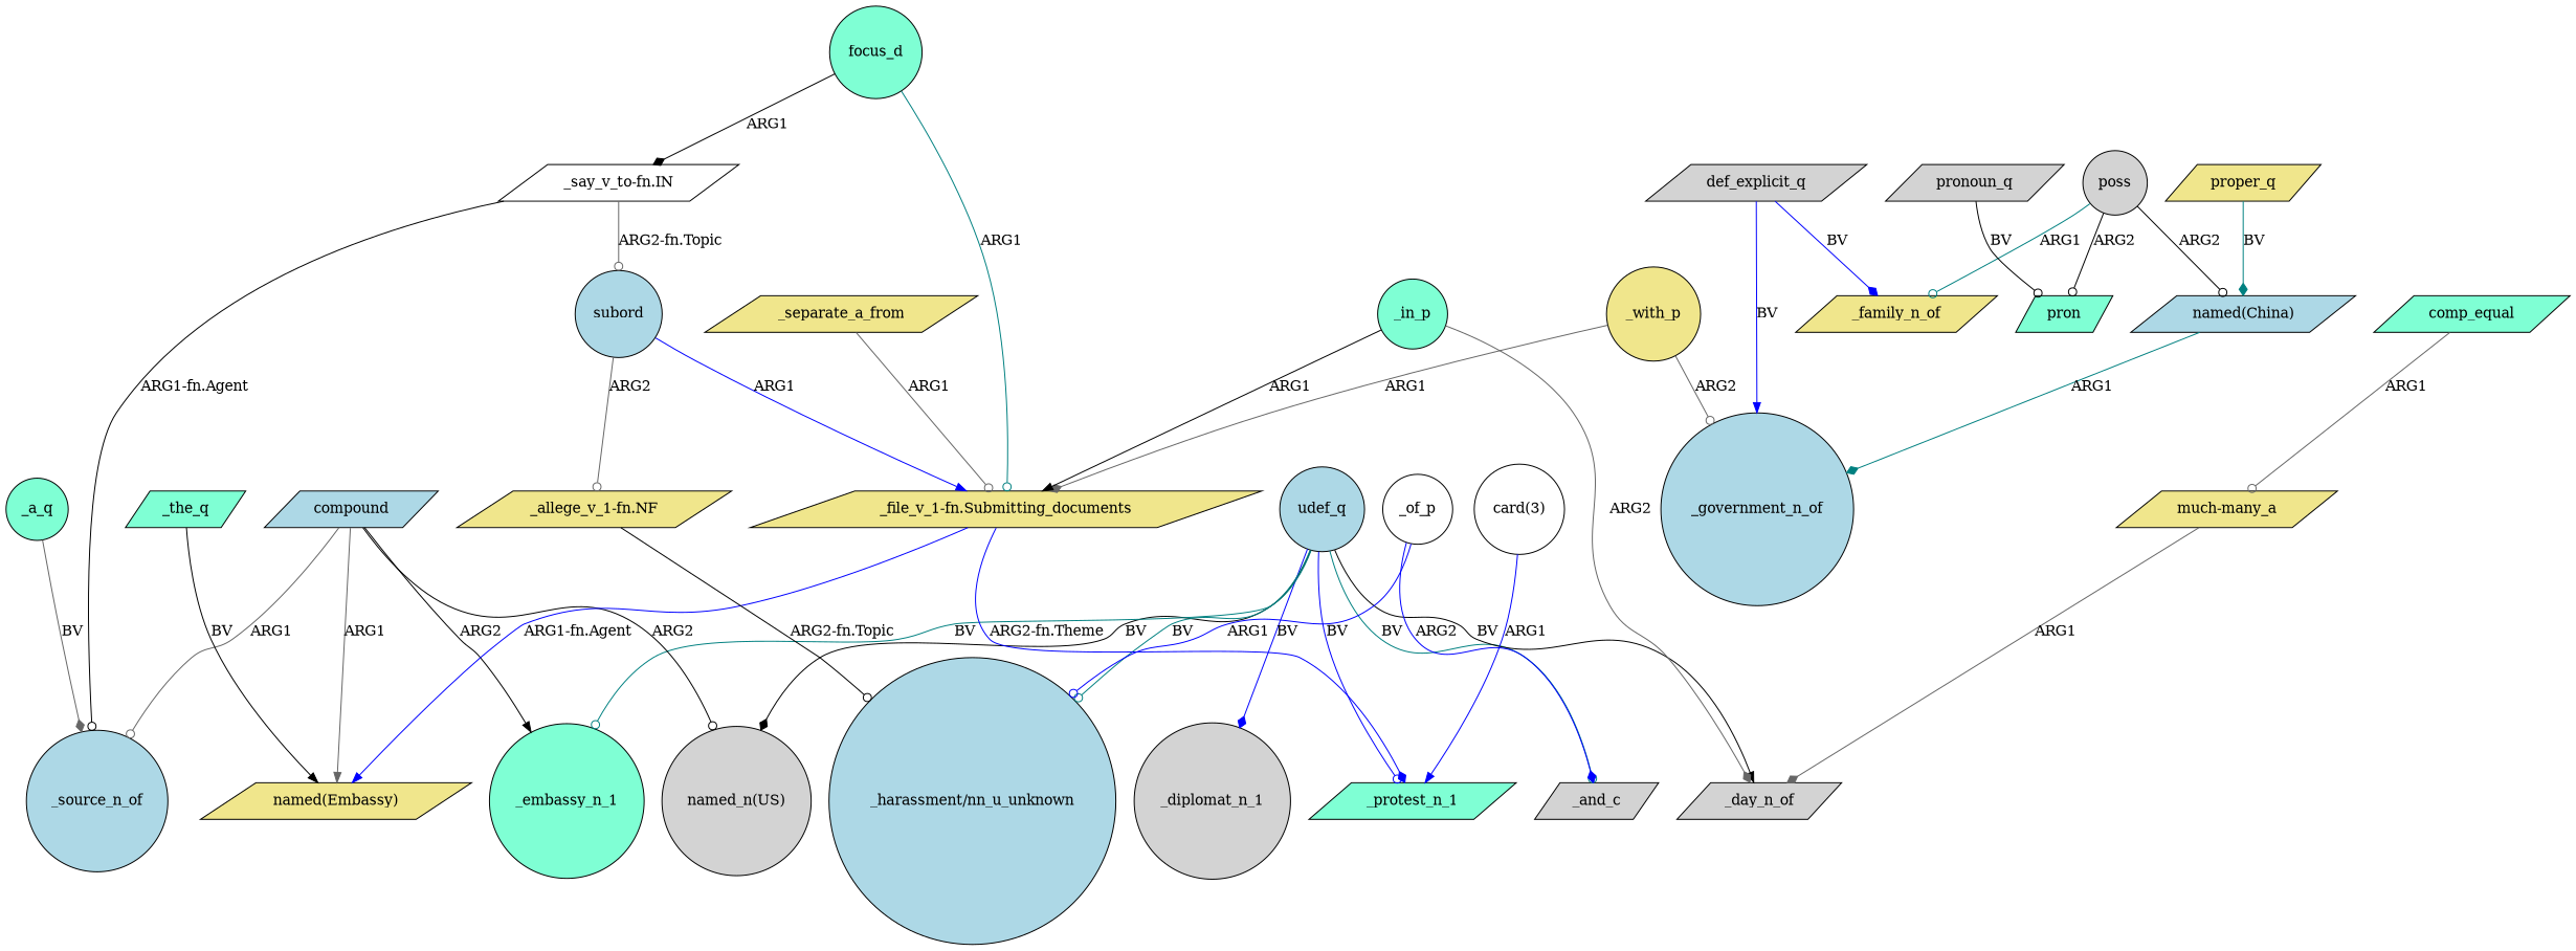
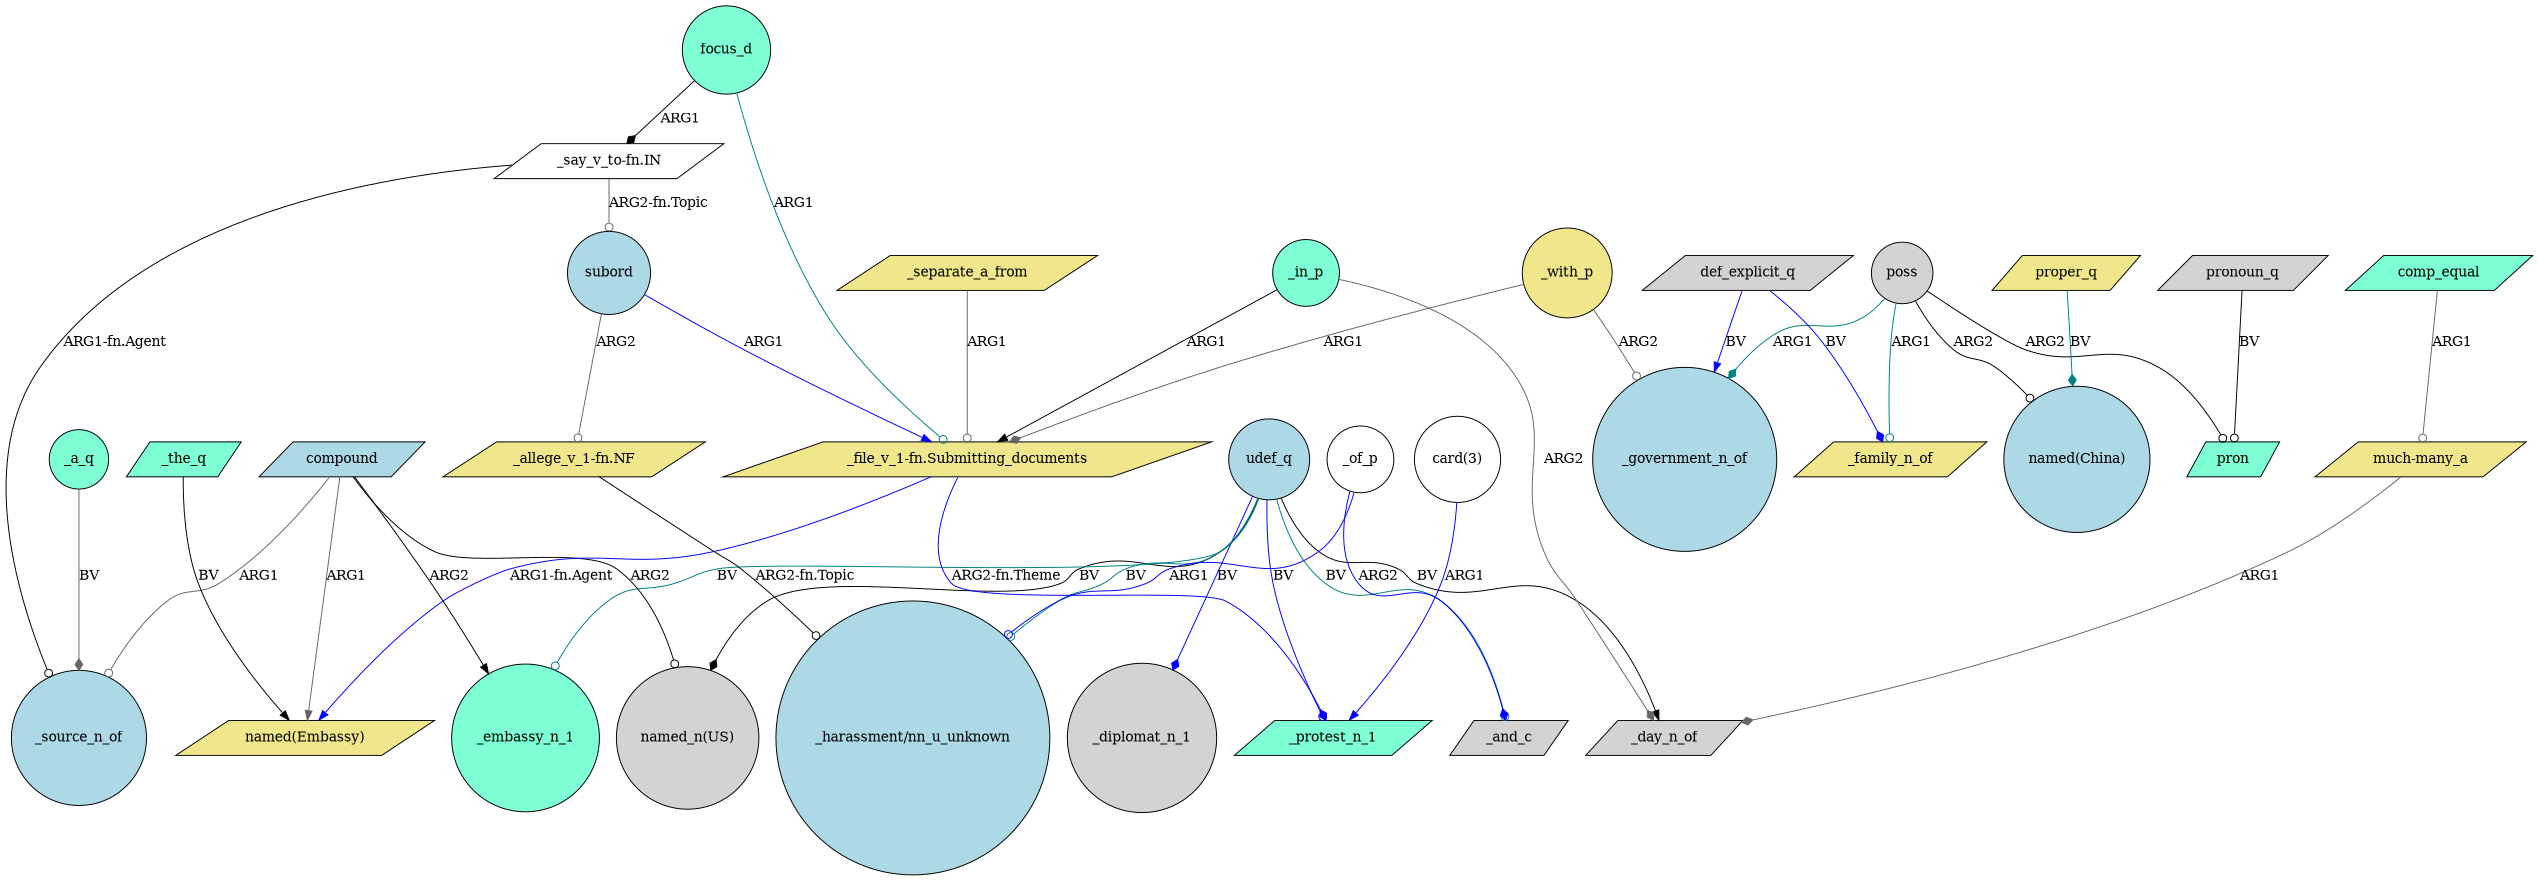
  digraph {
    node [fillcolor=aquamarine shape=parallelogram style=filled]
    edge [arrowhead=odot color=black]
    udef_q [fillcolor=lightblue shape=circle]
    "named_n(US)" [fillcolor=lightgrey shape=circle]
    _diplomat_n_1 [fillcolor=lightgrey shape=circle]
    "_harassment/nn_u_unknown" [fillcolor=lightblue shape=circle]
    _and_c [fillcolor=lightgrey]
    _day_n_of [fillcolor=lightgrey]
    _protest_n_1
    _embassy_n_1 [shape=circle]
    compound [fillcolor=lightblue]
    _source_n_of [fillcolor=lightblue shape=circle]
    "named(Embassy)" [fillcolor=khaki]
    poss [fillcolor=lightgrey shape=circle]
    pron
    _government_n_of [fillcolor=lightblue shape=circle]
    _family_n_of [fillcolor=khaki]
-   "named(China)" [fillcolor=lightblue]
+   "named(China)" [fillcolor=lightblue shape=circle]
    subord [fillcolor=lightblue shape=circle]
    "_file_v_1-fn.Submitting_documents" [fillcolor=khaki]
    "_allege_v_1-fn.NF" [fillcolor=khaki]
    "_say_v_to-fn.IN" [fillcolor=white]
    comp_equal
    "much-many_a" [fillcolor=khaki]
    _of_p [fillcolor=white shape=circle]
    _with_p [fillcolor=khaki shape=circle]
    focus_d [shape=circle]
    _in_p [shape=circle]
    def_explicit_q [fillcolor=lightgrey]
    pronoun_q [fillcolor=lightgrey]
    _the_q
    _a_q [shape=circle]
    _separate_a_from [fillcolor=khaki]
    proper_q [fillcolor=khaki]
    "card(3)" [fillcolor=white shape=circle]
    udef_q -> "named_n(US)" [arrowhead=diamond label=BV]
    udef_q -> _diplomat_n_1 [arrowhead=diamond color=blue label=BV]
    udef_q -> "_harassment/nn_u_unknown" [color=teal label=BV]
    udef_q -> _and_c [color=teal label=BV]
    udef_q -> _day_n_of [arrowhead=normal label=BV]
    udef_q -> _protest_n_1 [color=blue label=BV]
    udef_q -> _embassy_n_1 [color=teal label=BV]
    compound -> "named_n(US)" [label=ARG2]
    compound -> _embassy_n_1 [arrowhead=normal label=ARG2]
    compound -> _source_n_of [color=gray40 label=ARG1]
    compound -> "named(Embassy)" [arrowhead=normal color=gray40 label=ARG1]
    poss -> pron [label=ARG2]
-   "named(China)" -> _government_n_of [arrowhead=diamond color=teal label=ARG1]
+   poss -> _government_n_of [arrowhead=diamond color=teal label=ARG1]
    poss -> _family_n_of [color=teal label=ARG1]
    poss -> "named(China)" [label=ARG2]
    subord -> "_file_v_1-fn.Submitting_documents" [arrowhead=normal color=blue label=ARG1]
    subord -> "_allege_v_1-fn.NF" [color=gray40 label=ARG2]
    "_file_v_1-fn.Submitting_documents" -> _protest_n_1 [arrowhead=diamond color=blue label="ARG2-fn.Theme"]
    "_file_v_1-fn.Submitting_documents" -> "named(Embassy)" [arrowhead=normal color=blue label="ARG1-fn.Agent"]
    "_allege_v_1-fn.NF" -> "_harassment/nn_u_unknown" [label="ARG2-fn.Topic"]
    "_say_v_to-fn.IN" -> _source_n_of [label="ARG1-fn.Agent"]
    "_say_v_to-fn.IN" -> subord [color=gray40 label="ARG2-fn.Topic"]
    comp_equal -> "much-many_a" [color=gray40 label=ARG1]
    "much-many_a" -> _day_n_of [arrowhead=diamond color=gray40 label=ARG1]
    _of_p -> "_harassment/nn_u_unknown" [color=blue label=ARG1]
    _of_p -> _and_c [arrowhead=diamond color=blue label=ARG2]
    _with_p -> _government_n_of [color=gray40 label=ARG2]
    _with_p -> "_file_v_1-fn.Submitting_documents" [arrowhead=diamond color=gray40 label=ARG1]
    focus_d -> "_file_v_1-fn.Submitting_documents" [color=teal label=ARG1]
    focus_d -> "_say_v_to-fn.IN" [arrowhead=diamond label=ARG1]
    _in_p -> _day_n_of [arrowhead=diamond color=gray40 label=ARG2]
    _in_p -> "_file_v_1-fn.Submitting_documents" [arrowhead=normal label=ARG1]
    def_explicit_q -> _government_n_of [arrowhead=normal color=blue label=BV]
    def_explicit_q -> _family_n_of [arrowhead=diamond color=blue label=BV]
    pronoun_q -> pron [label=BV]
    _the_q -> "named(Embassy)" [arrowhead=normal label=BV]
    _a_q -> _source_n_of [arrowhead=diamond color=gray40 label=BV]
    _separate_a_from -> "_file_v_1-fn.Submitting_documents" [color=gray40 label=ARG1]
    proper_q -> "named(China)" [arrowhead=diamond color=teal label=BV]
    "card(3)" -> _protest_n_1 [arrowhead=normal color=blue label=ARG1]
  }
